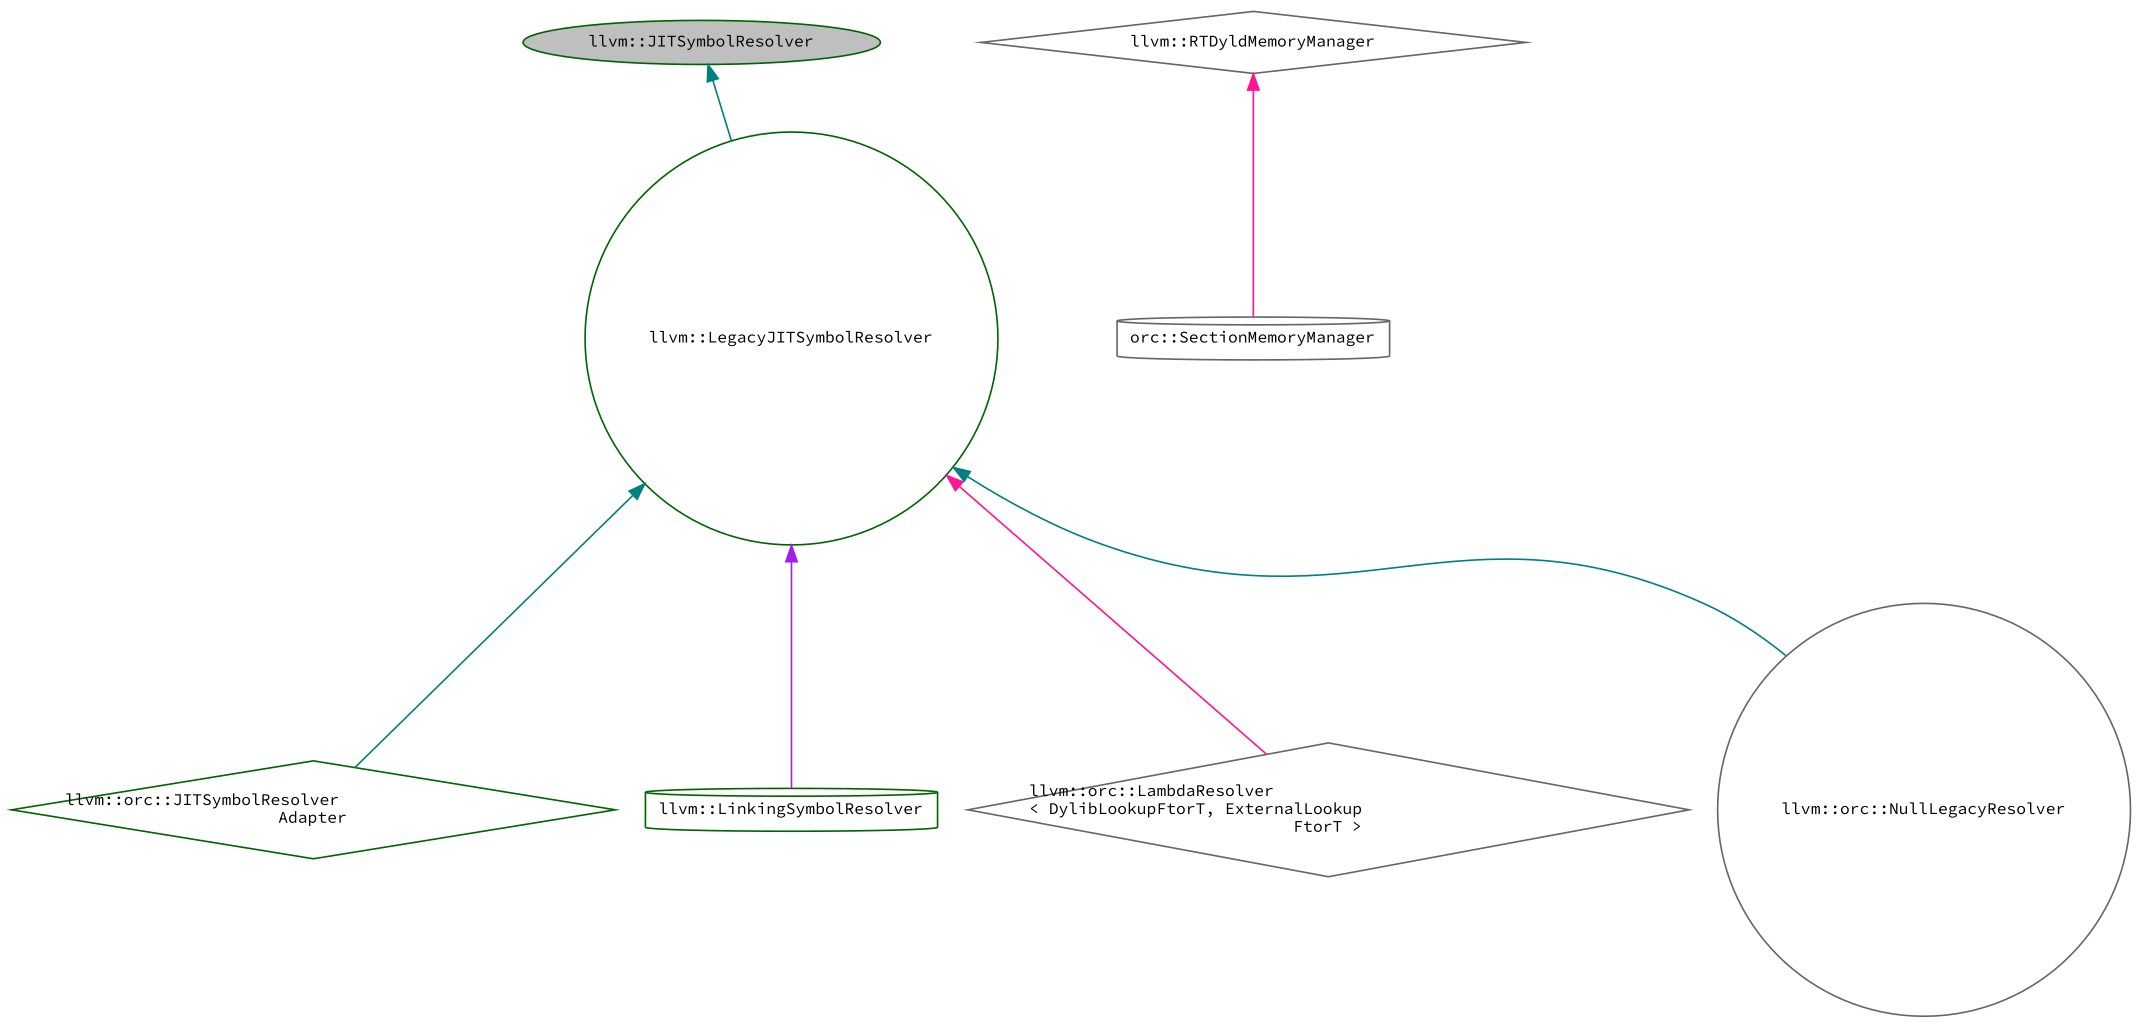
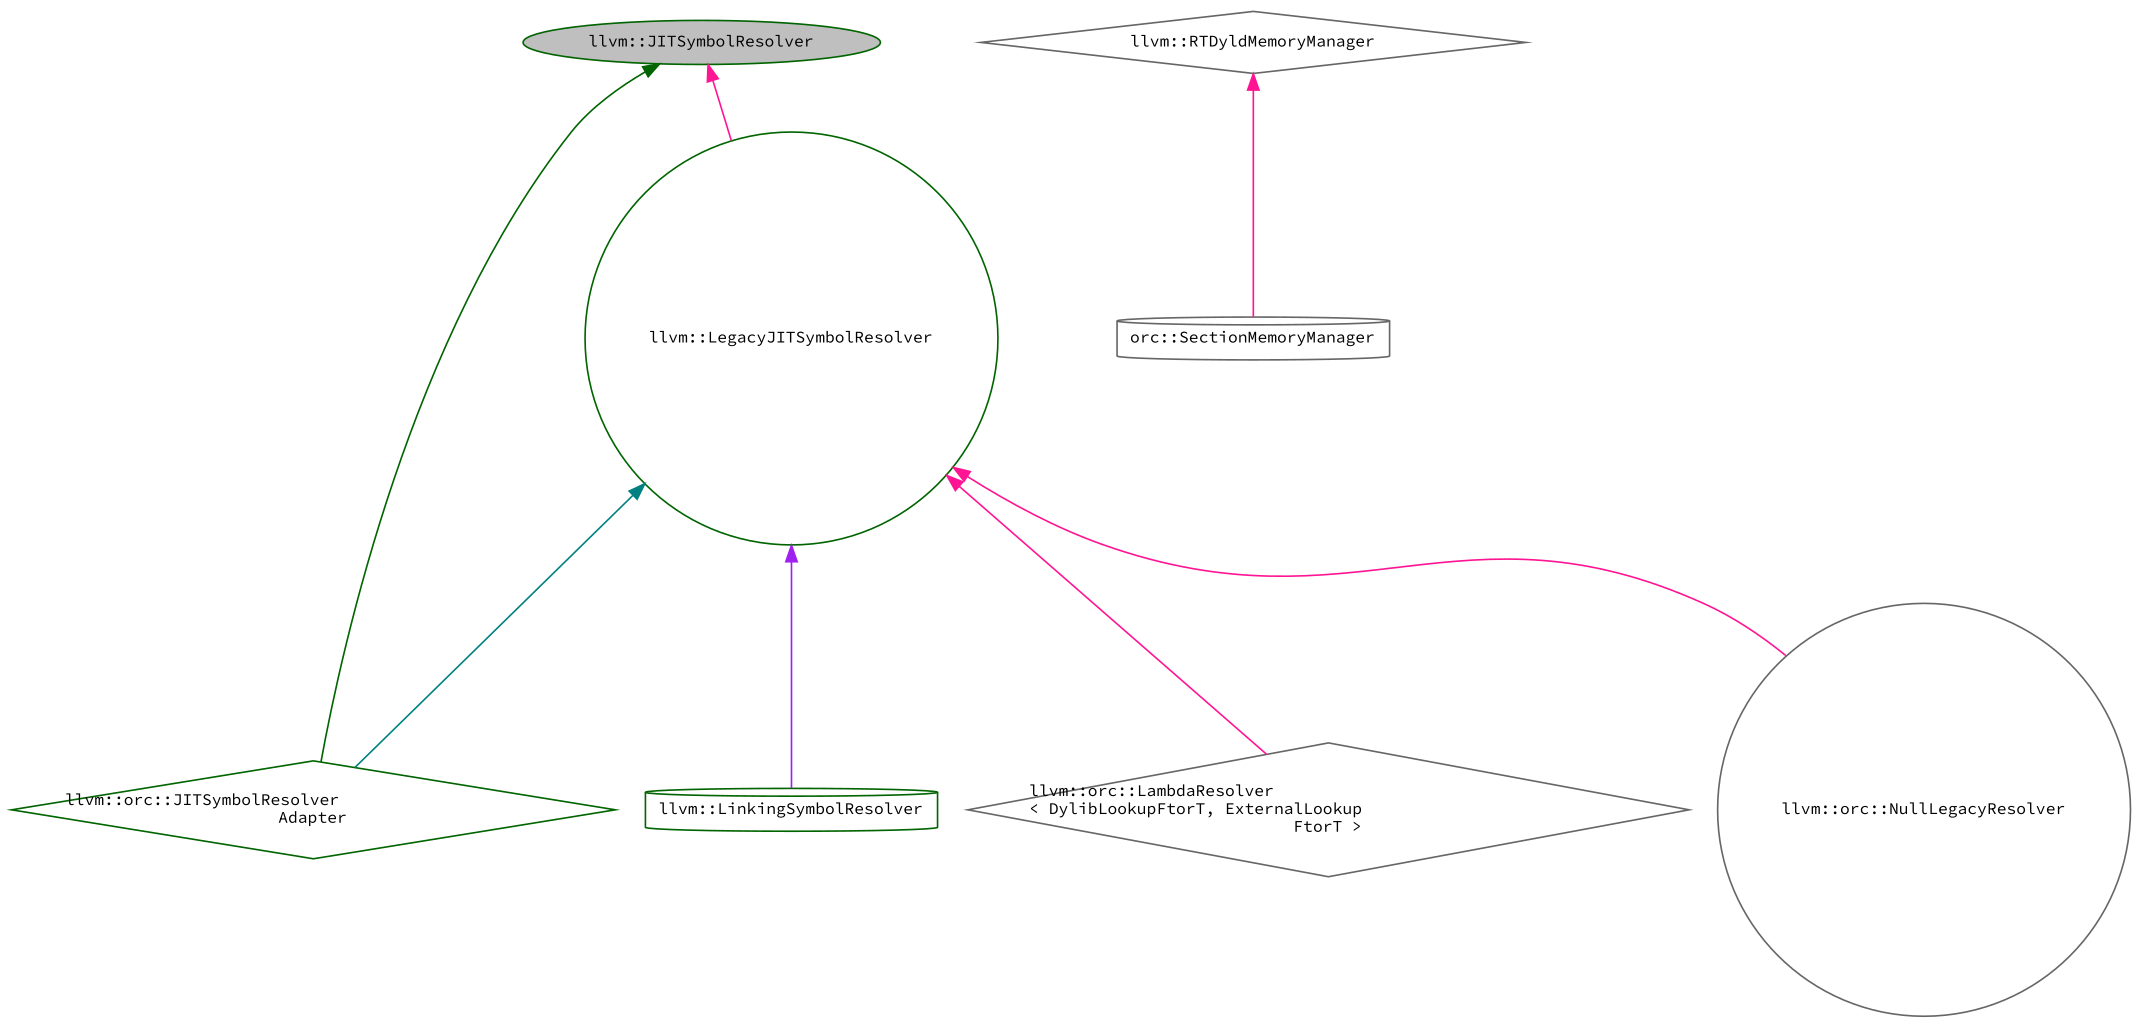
  digraph {
    fontname="Source Code Pro"
    rankdir=TB
    node [color=darkgreen fontname="Source Code Pro" fontsize=10 shape=diamond]
    edge [color=deeppink dir=back fontname="Source Code Pro" fontsize=10 labelfontname=Helvetica labelfontsize=10 style=solid]
    n1 [fillcolor=grey75 fontcolor=black height=0.2 label="llvm::JITSymbolResolver" shape=ellipse style=filled width=0.4]
    n2 [height=0.2 label="llvm::LegacyJITSymbolResolver" shape=circle width=0.4]
    n3 [height=0.2 label="llvm::orc::JITSymbolResolver\lAdapter" width=0.4]
    n4 [height=0.2 label="llvm::LinkingSymbolResolver" shape=cylinder width=0.4]
    n5 [color=gray40 height=0.2 label="llvm::orc::LambdaResolver\l\< DylibLookupFtorT, ExternalLookup\lFtorT \>" width=0.4]
    n6 [color=gray40 height=0.2 label="llvm::orc::NullLegacyResolver" shape=circle width=0.4]
    n7 [color=gray40 height=0.2 label="llvm::RTDyldMemoryManager" width=0.4]
    n8 [color=gray40 height=0.2 label="orc::SectionMemoryManager" shape=cylinder width=0.4]
-   n1 -> n2 [color=teal]
+   n1 -> n2
+   n1 -> n3 [color=darkgreen]
    n2 -> n3 [color=teal]
    n2 -> n4 [color=purple]
    n2 -> n5
-   n2 -> n6 [color=teal]
+   n2 -> n6
    n7 -> n8
  }
